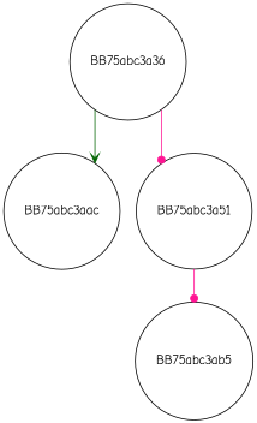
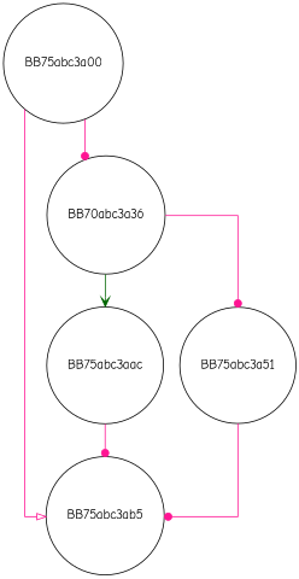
  digraph {
    fontname="Comic Neue"
    splines=ortho
    node [fontname="Comic Neue" shape=circle]
    edge [arrowhead=dot color=deeppink fontname="Comic Neue"]
+   BB75abc3a00
    BB75abc3ab5
-   BB75abc3a36
+   BB75abc3a36 [label=BB70abc3a36]
    BB75abc3aac
    n5 [label=BB75abc3a51]
+   BB75abc3a00 -> BB75abc3ab5 [arrowhead=onormal]
+   BB75abc3a00 -> BB75abc3a36
    BB75abc3a36 -> BB75abc3aac [arrowhead=vee color=darkgreen]
    BB75abc3a36 -> n5
+   BB75abc3aac -> BB75abc3ab5
    n5 -> BB75abc3ab5
  }
